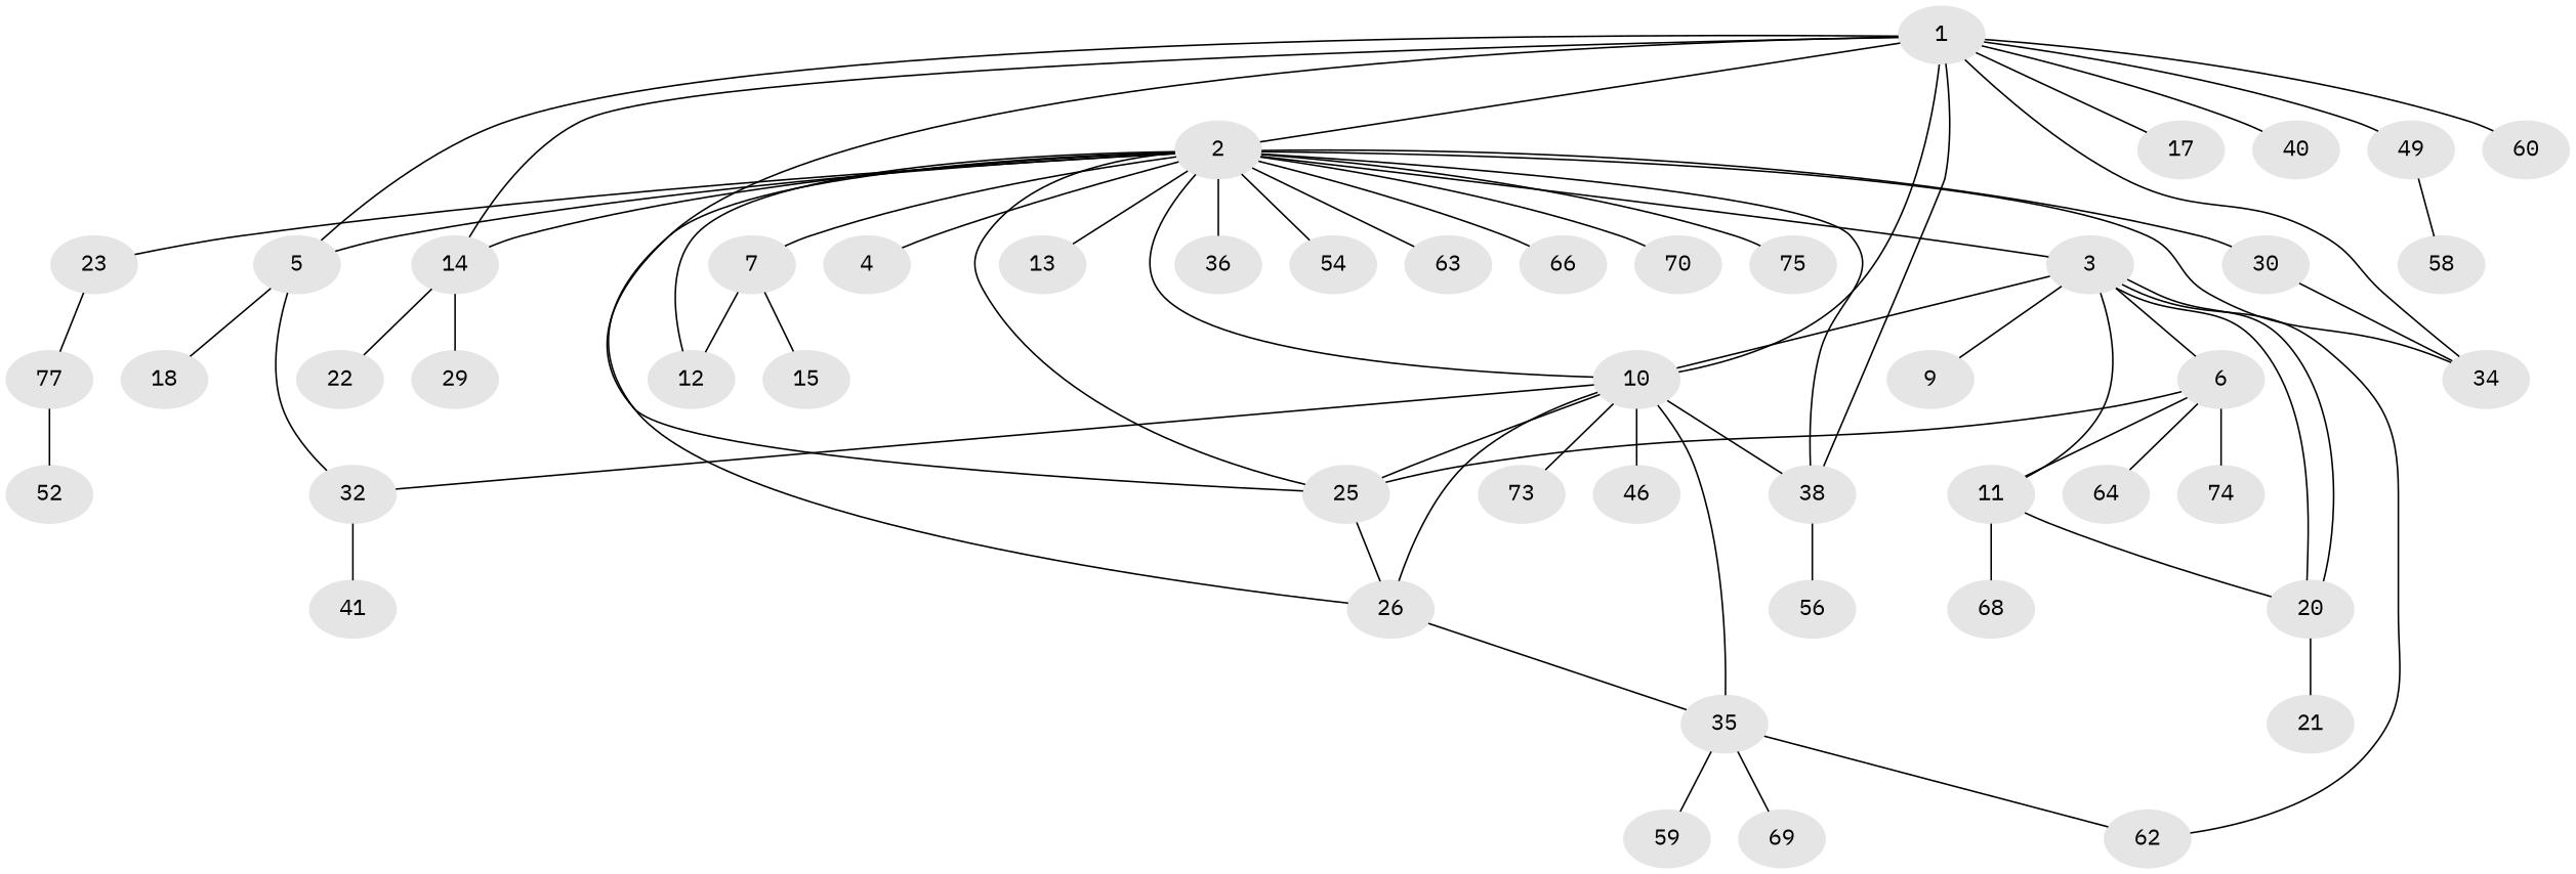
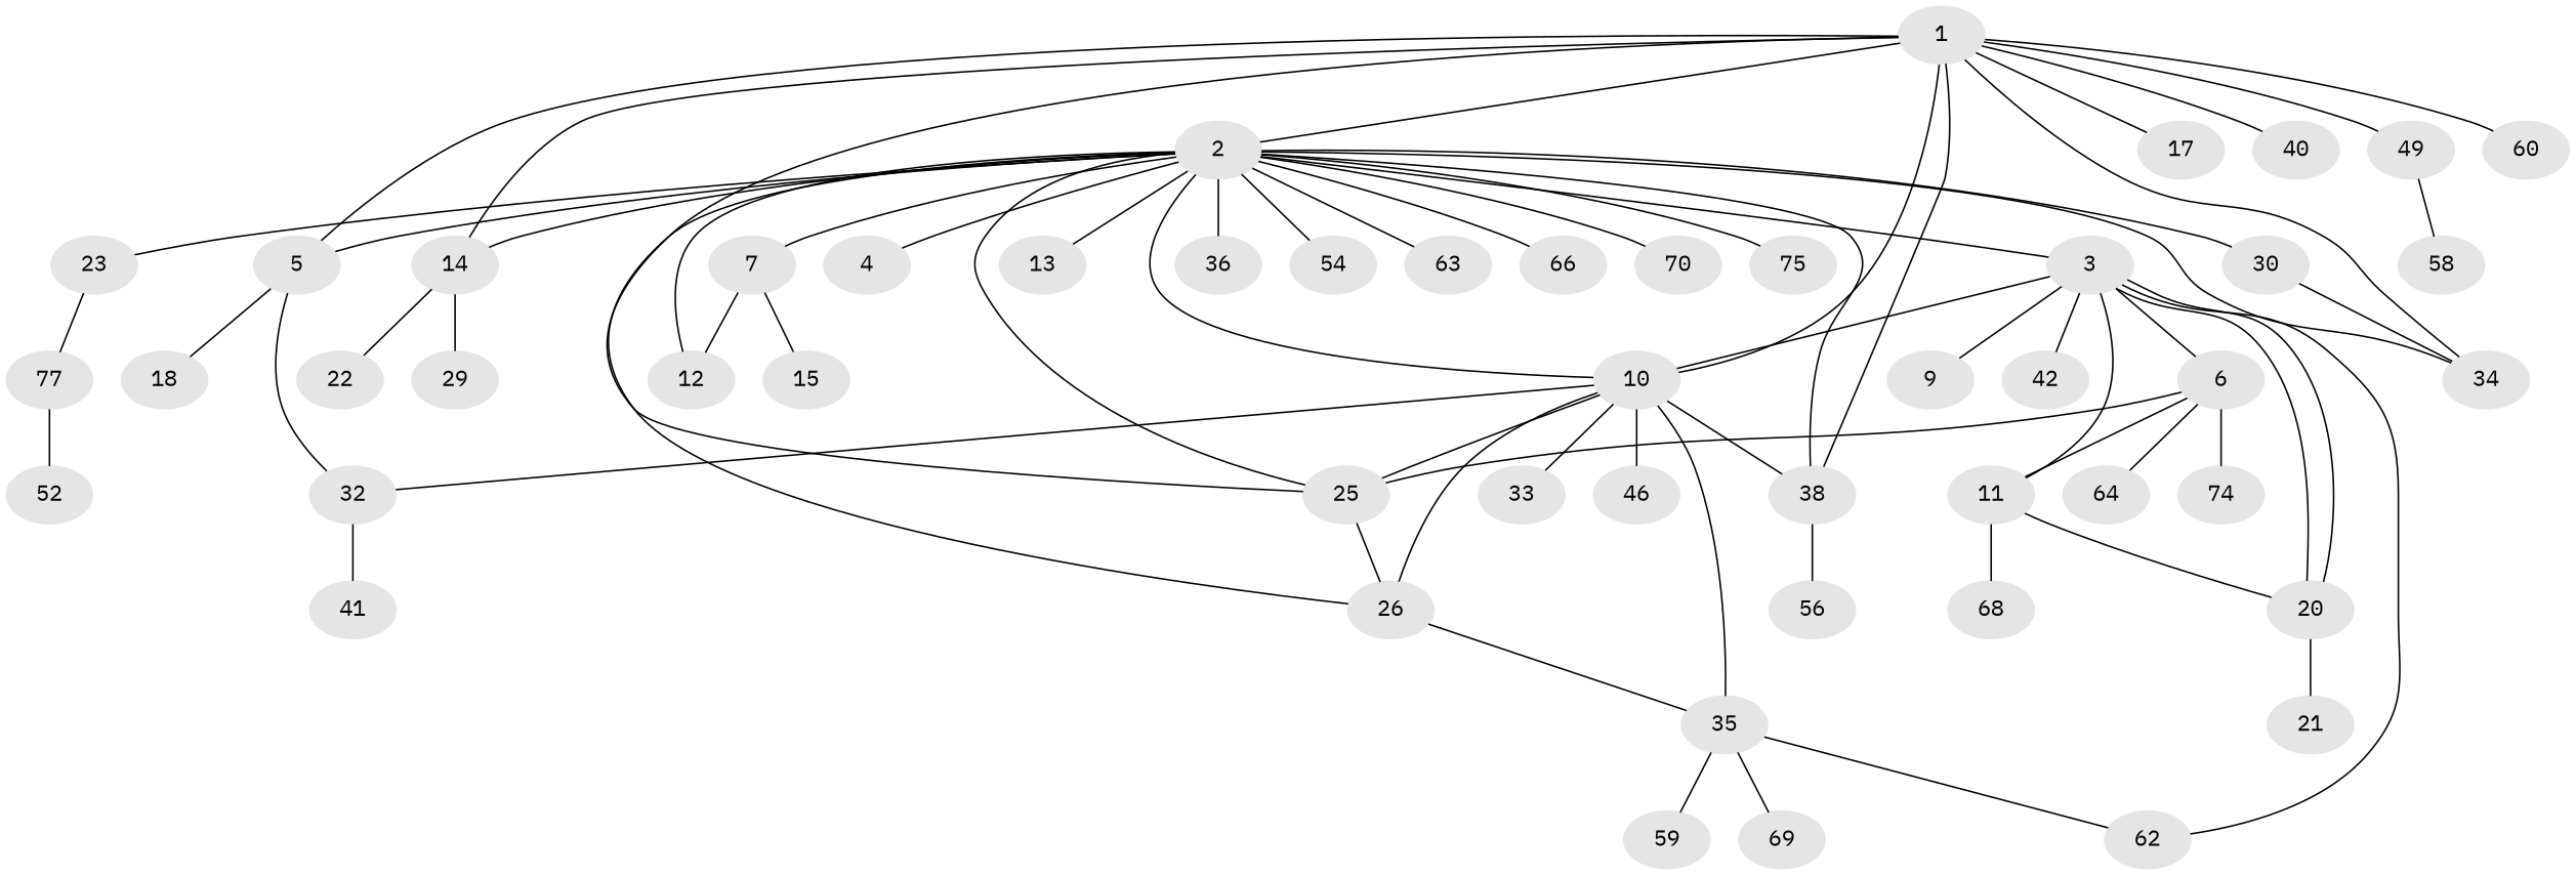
  graph {
    fontname="IBM Plex Mono"
    node [color=gray90 fontname="IBM Plex Mono" style=filled]
    edge [fontname="IBM Plex Mono"]
    1 [super="+8"]
    2 [super="+43"]
    5 [super="+31"]
    10 [super="+16"]
    14 [super="+51"]
    17
    25 [super="+50"]
    34 [super="+40"]
    38 [super="+48"]
    n10 [label=40]
    49
    60 [super="+71"]
    3 [super="+28"]
    4
    7 [super="+27"]
    12 [super="+53"]
    13 [super="+45"]
    23
    26 [super="+73"]
    30
    36
    54
    63
    66
    70
    75
    18
    32
-   33 [super="+65" label=73]
+   33 [super="+65"]
    35 [super="+39"]
    46
    22
    29
    56
    58
    6 [super="+47"]
    9
    11 [super="+57"]
    20 [super="+24"]
+   42
    62
    15 [super="+19"]
    n43 [label=77 super="+67"]
    64
    74
    68
    21 [super="+61"]
    41
    59 [super="+72"]
    69
    52
    1 -- 2 [weight=2]
    1 -- 5
    1 -- 10 [weight=2]
    1 -- 14
    1 -- 17
    1 -- 25
    1 -- 34
    1 -- 38
    1 -- n10
    1 -- 49
    1 -- 60
    2 -- 5
    2 -- 10
    2 -- 14 [weight=2]
    2 -- 25
    2 -- 34
    2 -- 38
    2 -- 3
    2 -- 4
    2 -- 7
    2 -- 12
    2 -- 13
    2 -- 23
    2 -- 26
    2 -- 30
    2 -- 36
    2 -- 54
    2 -- 63
    2 -- 66
    2 -- 70
    2 -- 75
    5 -- 18
    5 -- 32
    10 -- 25
    10 -- 38
    10 -- 26
    10 -- 32
    10 -- 33
    10 -- 35
    10 -- 46
    14 -- 22
    14 -- 29
    25 -- 26
    38 -- 56
    49 -- 58
    3 -- 10
    3 -- 6
    3 -- 9
    3 -- 11
    3 -- 20
    3 -- 20
+   3 -- 42
    3 -- 62
    7 -- 12
    7 -- 15
    23 -- n43
    26 -- 35
    30 -- 34
    32 -- 41
    35 -- 62
    35 -- 59
    35 -- 69
    6 -- 25
    6 -- 11
    6 -- 64
    6 -- 74
    11 -- 20
    11 -- 68
    20 -- 21
    n43 -- 52
  }
